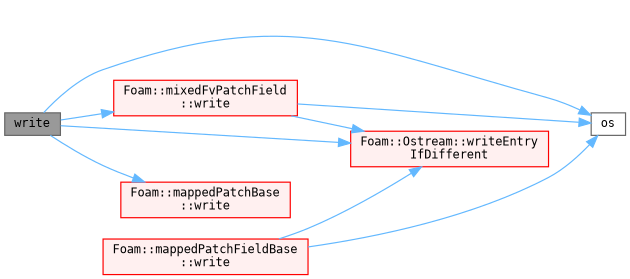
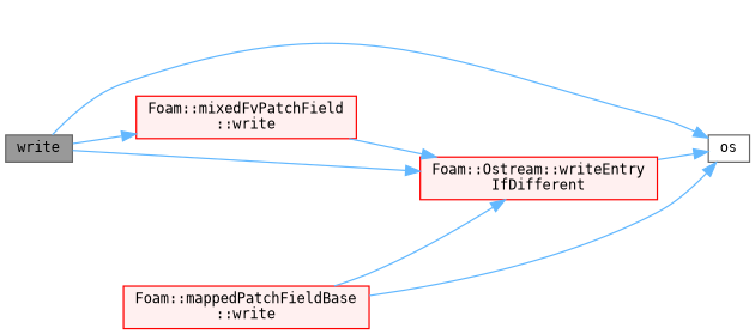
  digraph {
    fontname="DejaVu Sans Mono"
    rankdir=LR
    node [color=red fillcolor="#FFF0F0" fontname="DejaVu Sans Mono" fontsize=10 shape=box style=filled]
    edge [color=steelblue1 fontname="DejaVu Sans Mono" fontsize=10 labelfontname=Helvetica labelfontsize=10 style=solid]
    n1 [color=gray40 fillcolor=grey60 fontcolor=black height=0.2 label=write width=0.4]
    n2 [color=grey40 fillcolor=white height=0.2 label=os width=0.4]
    n3 [height=0.2 label="Foam::mixedFvPatchField\l::write" width=0.4]
    n4 [height=0.2 label="Foam::Ostream::writeEntry\lIfDifferent" width=0.4]
-   n5 [height=0.2 label="Foam::mappedPatchBase\l::write" width=0.4]
    n6 [height=0.2 label="Foam::mappedPatchFieldBase\l::write" width=0.4]
    n1 -> n2
    n1 -> n3
    n1 -> n4
-   n1 -> n5
-   n3 -> n2
+   n4 -> n2
    n3 -> n4
    n6 -> n2
    n6 -> n4
  }
